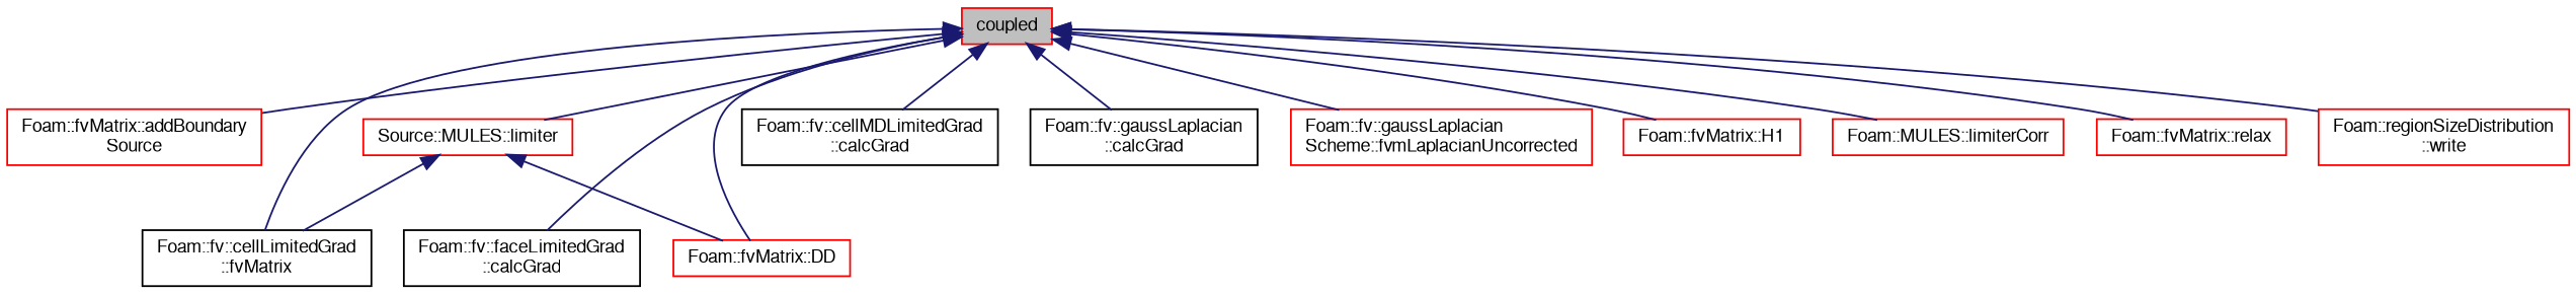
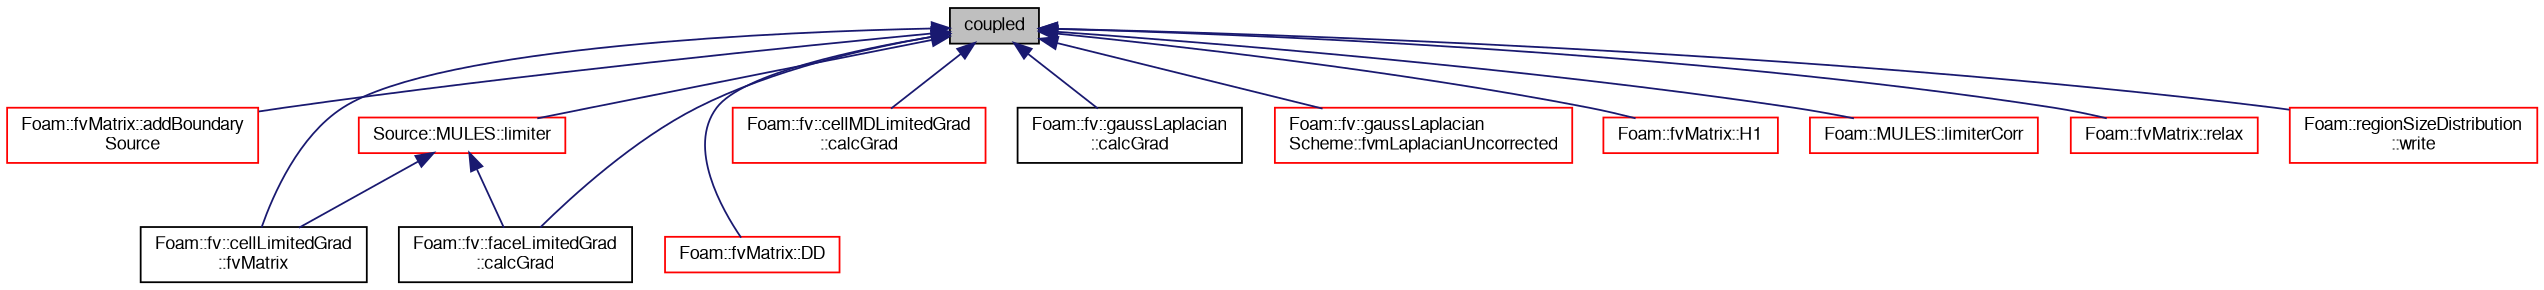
  digraph {
    rankdir=TB
    node [color=red fontname=FreeSans fontsize=10 shape=record]
    edge [color=midnightblue dir=back fontname=FreeSans fontsize=10 labelfontname=FreeSans labelfontsize=10 style=solid]
-   n1 [fillcolor=grey75 fontcolor=black height=0.2 label=coupled style=filled width=0.4]
+   n1 [color=black fillcolor=grey75 fontcolor=black height=0.2 label=coupled style=filled width=0.4]
    n2 [height=0.2 label="Foam::fvMatrix::addBoundary\lSource" width=0.4]
    n3 [color=black height=0.2 label="Foam::fv::cellLimitedGrad\l::fvMatrix" width=0.4]
-   n4 [color=black height=0.2 label="Foam::fv::cellMDLimitedGrad\l::calcGrad" width=0.4]
+   n4 [height=0.2 label="Foam::fv::cellMDLimitedGrad\l::calcGrad" width=0.4]
    n5 [color=black height=0.2 label="Foam::fv::gaussLaplacian\l::calcGrad" width=0.4]
    n6 [color=black height=0.2 label="Foam::fv::faceLimitedGrad\l::calcGrad" width=0.4]
    n7 [height=0.2 label="Foam::fvMatrix::DD" width=0.4]
    n8 [height=0.2 label="Foam::fv::gaussLaplacian\lScheme::fvmLaplacianUncorrected" width=0.4]
    n9 [height=0.2 label="Foam::fvMatrix::H1" width=0.4]
    n10 [height=0.2 label="Source::MULES::limiter" width=0.4]
    n11 [height=0.2 label="Foam::MULES::limiterCorr" width=0.4]
    n12 [height=0.2 label="Foam::fvMatrix::relax" width=0.4]
    n13 [height=0.2 label="Foam::regionSizeDistribution\l::write" width=0.4]
    n1 -> n2
    n1 -> n3
    n1 -> n4
    n1 -> n5
    n1 -> n6
    n1 -> n7
    n1 -> n8
    n1 -> n9
    n1 -> n10
    n1 -> n11
    n1 -> n12
    n1 -> n13
    n10 -> n3
-   n10 -> n7
+   n10 -> n6
  }
